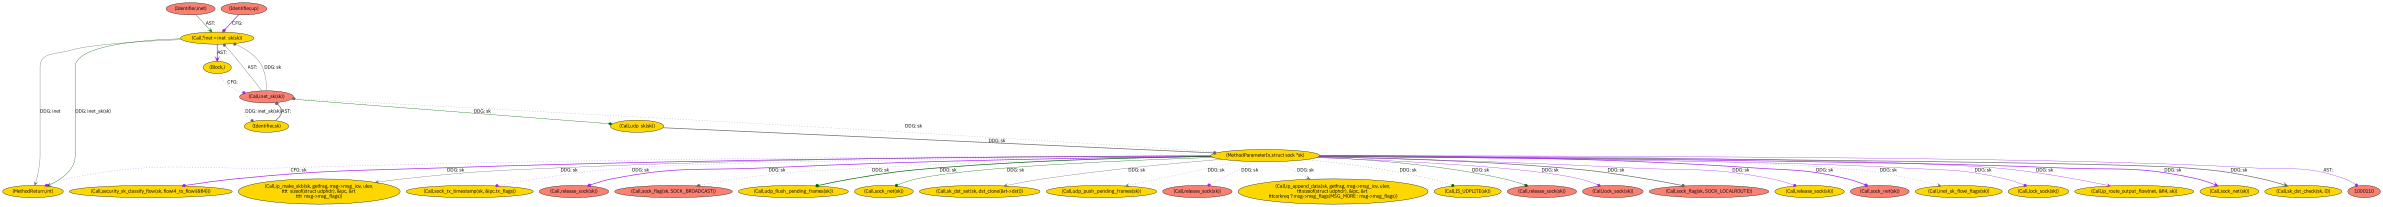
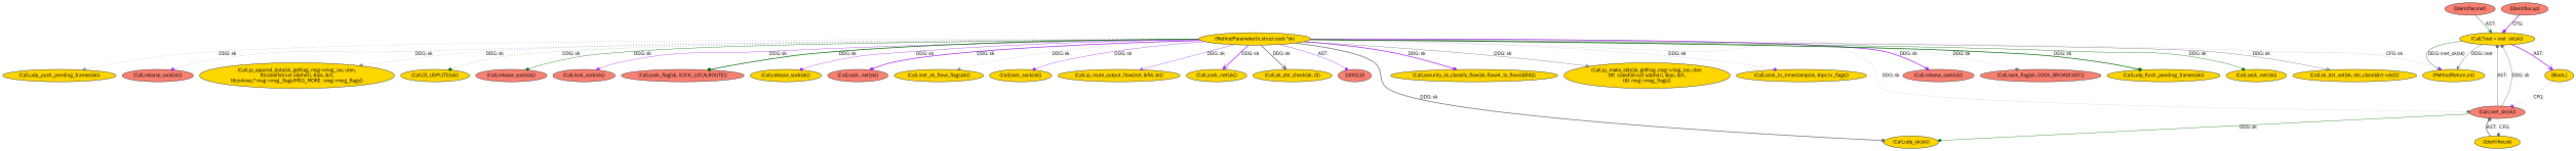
  digraph {
    fontname="IBM Plex Sans"
    node [fillcolor=gold fontname="IBM Plex Sans" style=filled]
    edge [arrowhead=dot color=gray40 fontname="IBM Plex Sans" style=solid]
    n1 [label="(Call,*inet = inet_sk(sk))"]
    n2 [label="(MethodReturn,int)"]
    n3 [label="(Block,)"]
    n4 [fillcolor=salmon label="(Call,inet_sk(sk))"]
    n5 [label="(Identifier,sk)"]
    n6 [label="(Call,udp_sk(sk))"]
    n7 [label="(MethodParameterIn,struct sock *sk)"]
    n8 [label="(Call,security_sk_classify_flow(sk, flowi4_to_flowi(&fl4)))"]
    n9 [label="(Call,ip_make_skb(sk, getfrag, msg->msg_iov, ulen,\n\t\t\t\t  sizeof(struct udphdr), &ipc, &rt,\n\t\t\t\t  msg->msg_flags))"]
    n10 [label="(Call,sock_tx_timestamp(sk, &ipc.tx_flags))"]
    n11 [fillcolor=salmon label="(Call,release_sock(sk))"]
    n12 [fillcolor=salmon label="(Call,sock_flag(sk, SOCK_BROADCAST))"]
    n13 [label="(Call,udp_flush_pending_frames(sk))"]
    n14 [label="(Call,sock_net(sk))"]
    n15 [label="(Call,sk_dst_set(sk, dst_clone(&rt->dst)))"]
    n16 [label="(Call,udp_push_pending_frames(sk))"]
    n17 [fillcolor=salmon label="(Call,release_sock(sk))"]
    n18 [label="(Call,ip_append_data(sk, getfrag, msg->msg_iov, ulen,\n\t\t\tsizeof(struct udphdr), &ipc, &rt,\n\t\t\tcorkreq ? msg->msg_flags|MSG_MORE : msg->msg_flags))"]
    n19 [label="(Call,IS_UDPLITE(sk))"]
    n20 [fillcolor=salmon label="(Call,release_sock(sk))"]
    n21 [fillcolor=salmon label="(Call,lock_sock(sk))"]
    n22 [fillcolor=salmon label="(Call,sock_flag(sk, SOCK_LOCALROUTE))"]
    n23 [label="(Call,release_sock(sk))"]
    n24 [fillcolor=salmon label="(Call,sock_net(sk))"]
    n25 [label="(Call,inet_sk_flowi_flags(sk))"]
    n26 [label="(Call,lock_sock(sk))"]
    n27 [label="(Call,ip_route_output_flow(net, &fl4, sk))"]
    n28 [label="(Call,sock_net(sk))"]
    n29 [label="(Call,sk_dst_check(sk, 0))"]
    1000110 [fillcolor=salmon]
    n31 [fillcolor=salmon label="(Identifier,inet)"]
    n32 [fillcolor=salmon label="(Identifier,up)"]
    n1 -> n2 [arrowhead=vee label="DDG: inet"]
    n1 -> n2 [arrowhead=vee color=darkgreen label="DDG: inet_sk(sk)"]
    n1 -> n3 [arrowhead=vee color=purple label="AST: " style=bold]
    n3 -> n4 [color=purple label="CFG: " style=dotted]
    n4 -> n1 [label="AST: "]
    n4 -> n1 [label="DDG: sk"]
-   n4 -> n5 [label="DDG: inet_sk(sk)" style=dotted]
+   n4 -> n5 [label="CFG: " style=dotted]
    n4 -> n6 [arrowhead=diamond color=darkgreen label="DDG: sk"]
    n5 -> n4 [label="AST: " style=bold]
    n7 -> n2 [arrowhead=diamond color=purple label="CFG: sk" style=dotted]
    n7 -> n4 [label="DDG: sk" style=dotted]
-   n6 -> n7 [label="DDG: sk" style=bold]
+   n7 -> n6 [label="DDG: sk" style=bold]
    n7 -> n8 [arrowhead=diamond color=purple label="DDG: sk" style=bold]
    n7 -> n9 [arrowhead=vee label="DDG: sk"]
    n7 -> n10 [color=purple label="DDG: sk" style=dotted]
    n7 -> n11 [arrowhead=diamond color=purple label="DDG: sk" style=bold]
    n7 -> n12 [arrowhead=diamond label="DDG: sk" style=dotted]
    n7 -> n13 [color=darkgreen label="DDG: sk" style=bold]
    n7 -> n14 [color=darkgreen label="DDG: sk"]
    n7 -> n15 [arrowhead=vee label="DDG: sk"]
    n7 -> n16 [arrowhead=vee label="DDG: sk" style=dotted]
    n7 -> n17 [color=purple label="DDG: sk" style=dotted]
    n7 -> n18 [arrowhead=vee label="DDG: sk" style=dotted]
    n7 -> n19 [color=darkgreen label="DDG: sk" style=dotted]
    n7 -> n20 [arrowhead=diamond color=darkgreen label="DDG: sk"]
    n7 -> n21 [arrowhead=diamond color=purple label="DDG: sk"]
-   n7 -> n22 [label="DDG: sk" style=bold]
+   n7 -> n22 [color=darkgreen label="DDG: sk" style=bold]
    n7 -> n23 [color=purple label="DDG: sk"]
    n7 -> n24 [arrowhead=diamond color=purple label="DDG: sk" style=bold]
    n7 -> n25 [arrowhead=vee label="DDG: sk" style=dotted]
    n7 -> n26 [color=purple label="DDG: sk"]
    n7 -> n27 [arrowhead=vee color=purple label="DDG: sk"]
    n7 -> n28 [arrowhead=vee color=purple label="DDG: sk" style=bold]
    n7 -> n29 [arrowhead=vee label="DDG: sk" style=bold]
    n7 -> 1000110 [color=purple label="AST: "]
    n31 -> n1 [arrowhead=vee color=darkgreen label="AST: "]
    n32 -> n1 [arrowhead=diamond color=purple label="CFG: " style=bold]
  }
